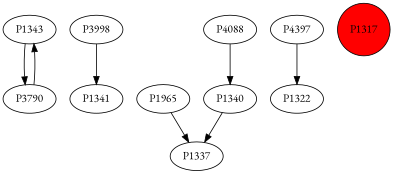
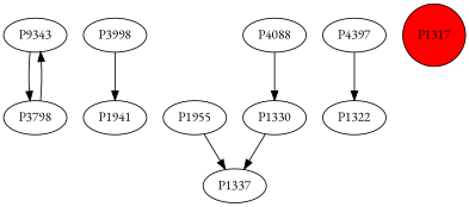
  digraph {
    fontname="EB Garamond"
    node [fontname="EB Garamond"]
    edge [fontname="EB Garamond"]
-   P1343
-   P3798 [label=P3790]
+   P1343 [label=P9343]
+   P3798
    P3998
-   P1341
-   P1965
+   P1341 [label=P1941]
+   P1965 [label=P1955]
    P1337
    P4088
-   P1340
+   P1340 [label=P1330]
    n9 [label=P4397]
    P1322
    P1317 [fillcolor=red shape=circle style=filled]
    P1343 -> P3798
    P3798 -> P1343
    P3998 -> P1341
    P1965 -> P1337
    P4088 -> P1340
    P1340 -> P1337
    n9 -> P1322
  }
